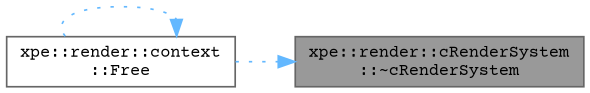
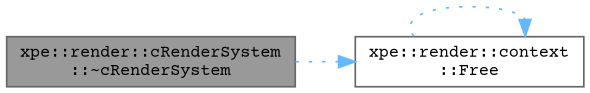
  digraph {
    rankdir=LR
    fontname="Courier Prime"
    node [fontname="Courier Prime" fontsize=10 shape=box style=filled]
    edge [color=steelblue1 fontname="Courier Prime" fontsize=10 labelfontname=Helvetica labelfontsize=10 style=dotted]
    n1 [color=gray40 fillcolor=grey60 fontcolor=black height=0.2 label="xpe::render::cRenderSystem\l::~cRenderSystem" width=0.4]
    n2 [color=grey40 fillcolor=white height=0.2 label="xpe::render::context\l::Free" width=0.4]
-   n2 -> n1
+   n1 -> n2
    n2 -> n2
  }
